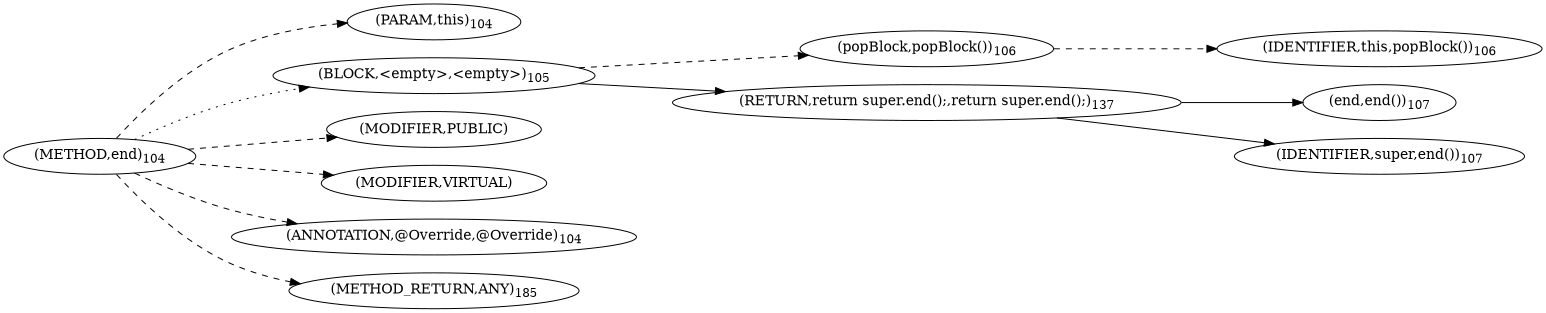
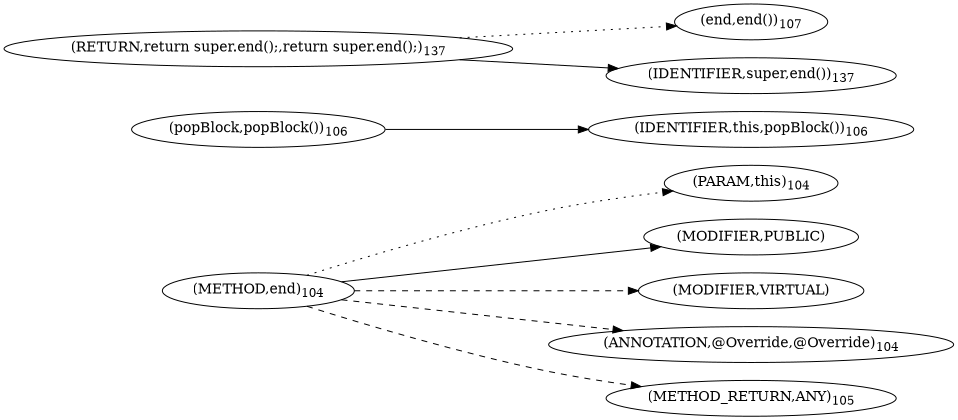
  digraph {
    rankdir=LR
    edge [style=dashed]
    n1 [label=<(METHOD,end)<SUB>104</SUB>>]
    n2 [label=<(PARAM,this)<SUB>104</SUB>>]
-   n3 [label=<(BLOCK,&lt;empty&gt;,&lt;empty&gt;)<SUB>105</SUB>>]
    n4 [label=<(MODIFIER,PUBLIC)>]
    n5 [label=<(MODIFIER,VIRTUAL)>]
    n6 [label=<(ANNOTATION,@Override,@Override)<SUB>104</SUB>>]
-   n7 [label=<(METHOD_RETURN,ANY)<SUB>185</SUB>>]
+   n7 [label=<(METHOD_RETURN,ANY)<SUB>105</SUB>>]
    n8 [label=<(popBlock,popBlock())<SUB>106</SUB>>]
    n9 [label=<(RETURN,return super.end();,return super.end();)<SUB>137</SUB>>]
    n10 [label=<(IDENTIFIER,this,popBlock())<SUB>106</SUB>>]
    n11 [label=<(end,end())<SUB>107</SUB>>]
-   n12 [label=<(IDENTIFIER,super,end())<SUB>107</SUB>>]
-   n1 -> n2
-   n1 -> n3 [style=dotted]
-   n1 -> n4
+   n12 [label=<(IDENTIFIER,super,end())<SUB>137</SUB>>]
+   n1 -> n2 [style=dotted]
+   n1 -> n4 [style=solid]
    n1 -> n5
    n1 -> n6
    n1 -> n7
-   n3 -> n8
-   n3 -> n9 [style=solid]
-   n8 -> n10
-   n9 -> n11 [style=solid]
+   n8 -> n10 [style=solid]
+   n9 -> n11 [style=dotted]
    n9 -> n12 [style=solid]
  }
